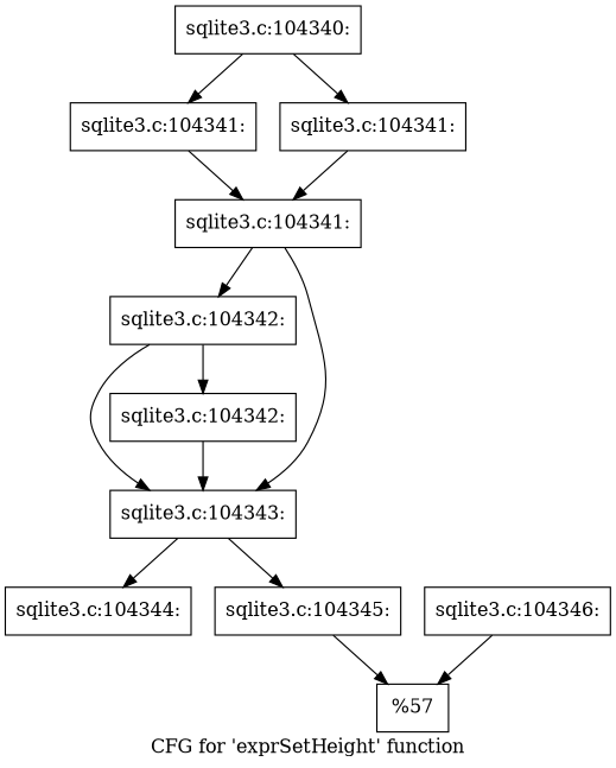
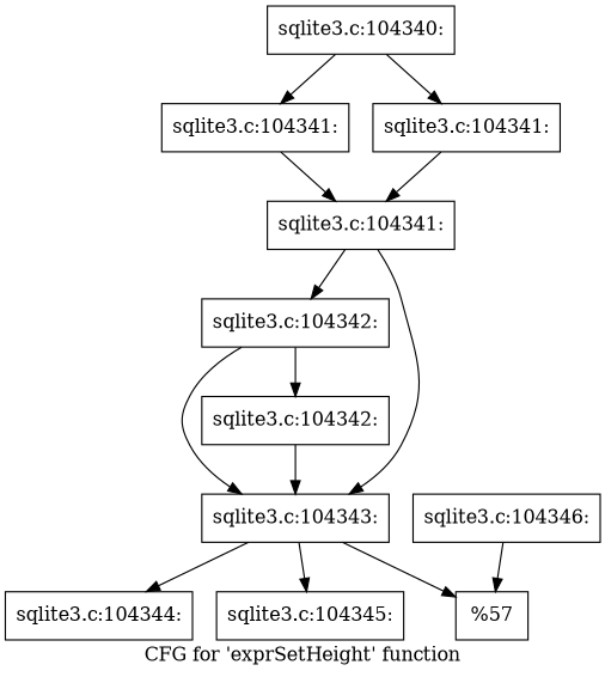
  digraph {
    label="CFG for 'exprSetHeight' function"
    node [shape=record]
    n1 [label="{sqlite3.c:104340:}"]
    n2 [label="{sqlite3.c:104341:}"]
    n3 [label="{sqlite3.c:104341:}"]
    n4 [label="{sqlite3.c:104341:}"]
    n5 [label="{sqlite3.c:104342:}"]
    n6 [label="{sqlite3.c:104343:}"]
    n7 [label="{sqlite3.c:104342:}"]
    n8 [label="{sqlite3.c:104344:}"]
    n9 [label="{sqlite3.c:104345:}"]
    n10 [label="{%57}"]
    n11 [label="{sqlite3.c:104346:}"]
    n1 -> n2
    n1 -> n3
    n2 -> n4
    n3 -> n4
    n4 -> n5
    n4 -> n6
    n5 -> n6
    n5 -> n7
    n6 -> n8
    n6 -> n9
    n7 -> n6
-   n9 -> n10
+   n6 -> n10
    n11 -> n10
  }
